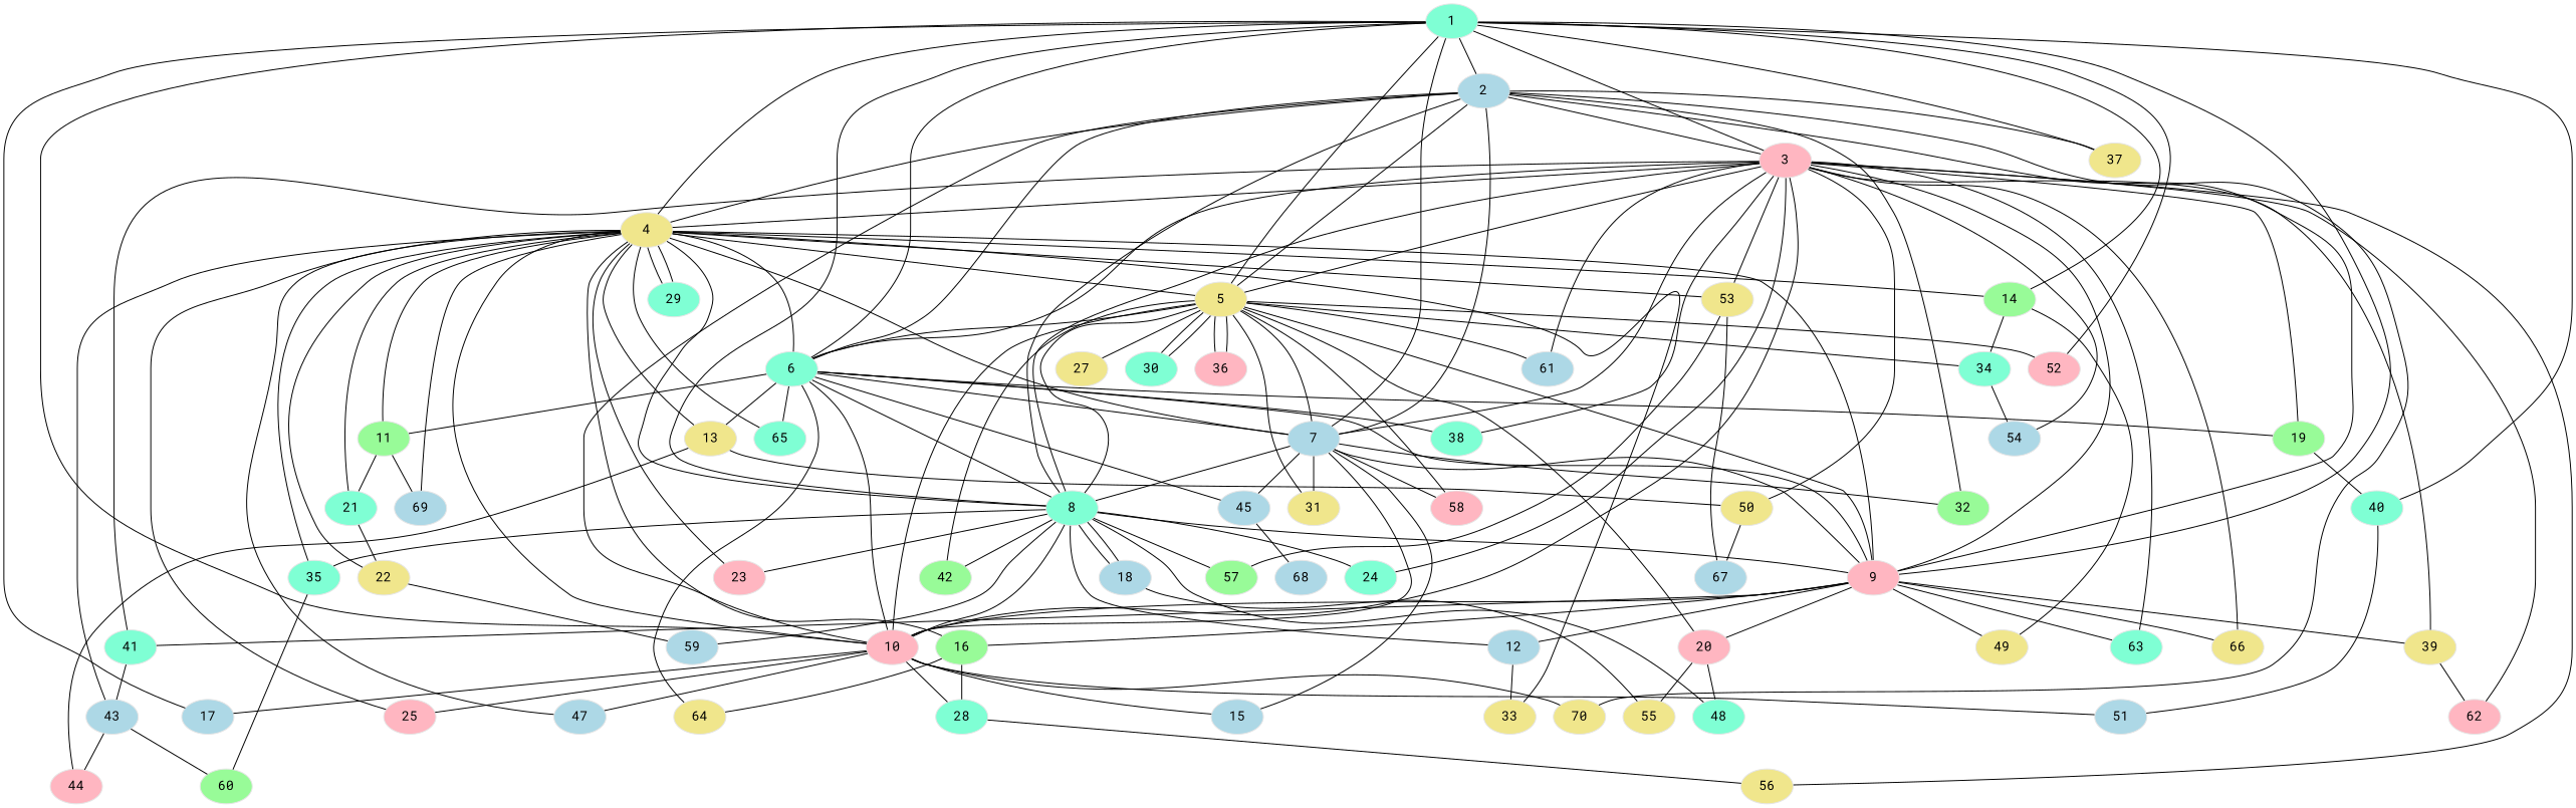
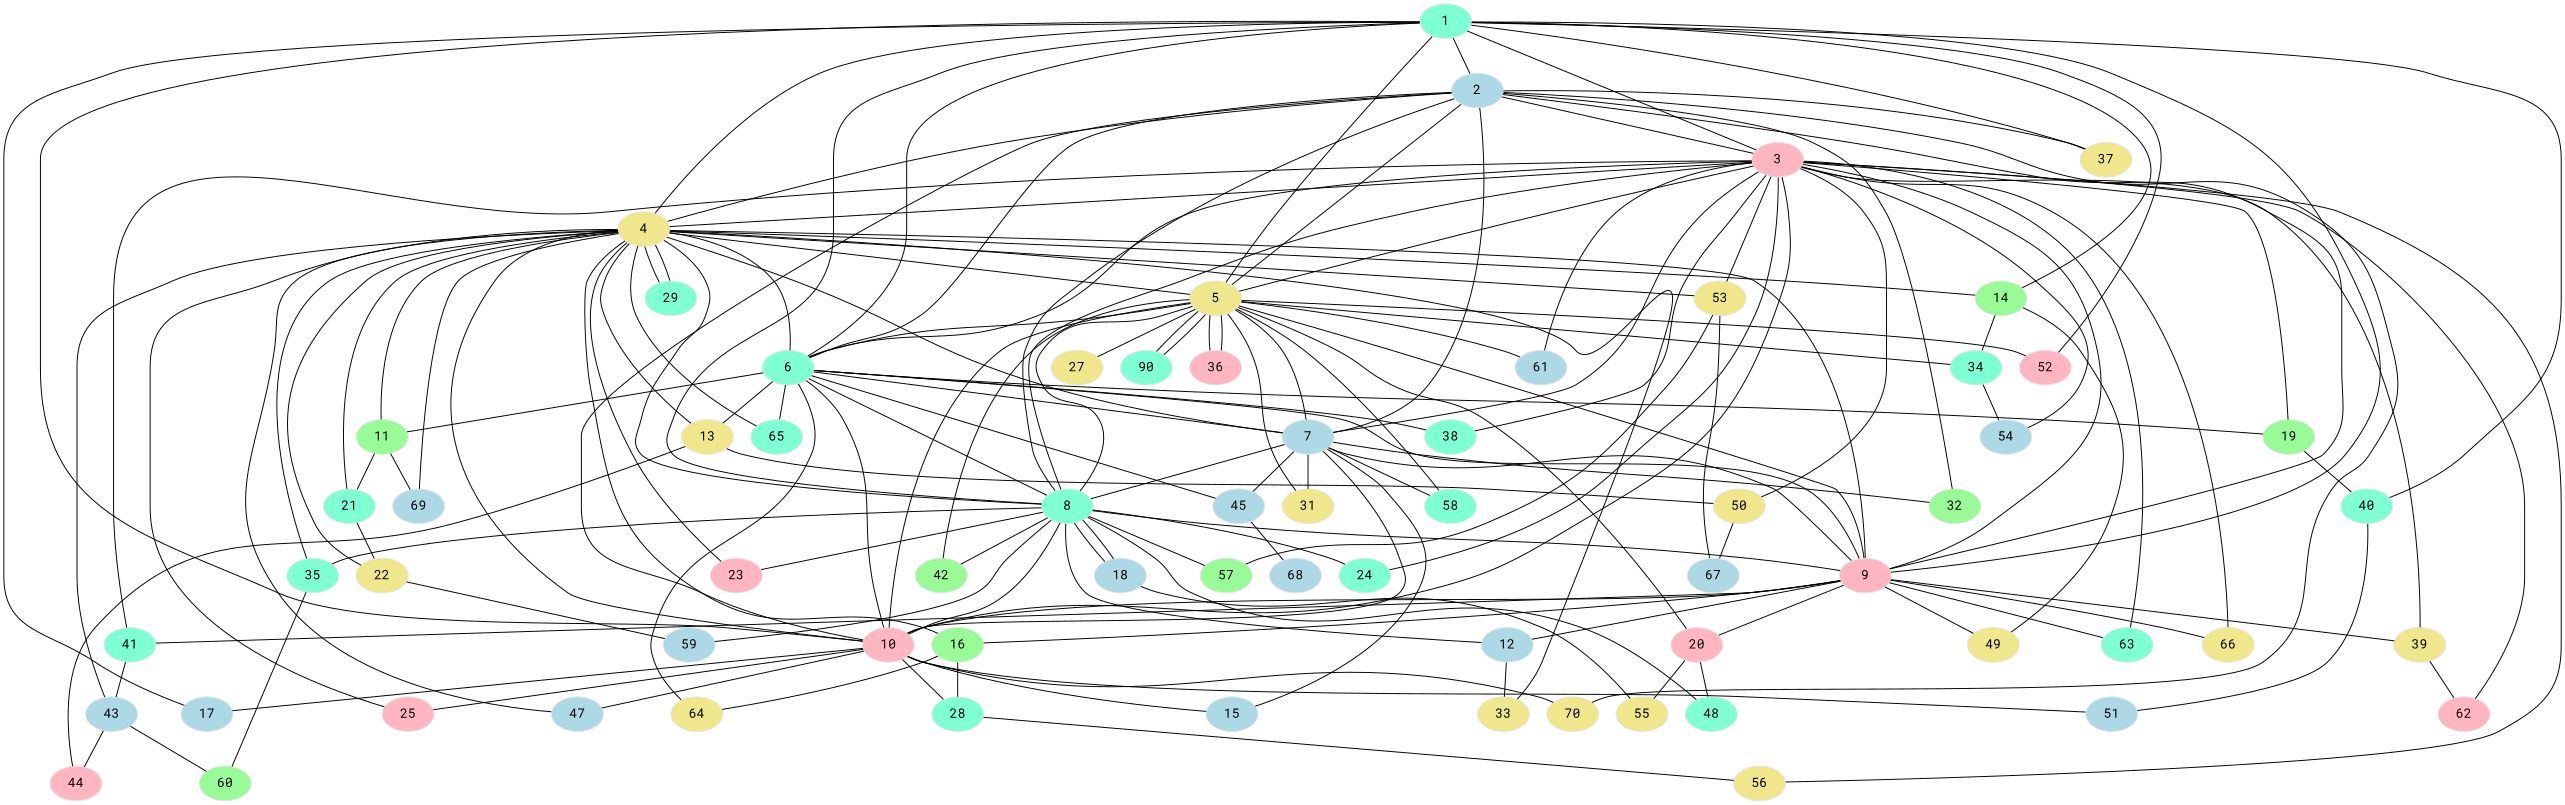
  graph {
    fontname="Roboto Mono"
    node [color=gray90 fillcolor=aquamarine fontname="Roboto Mono" style=filled]
    edge [fontname="Roboto Mono"]
    1
    2 [fillcolor=lightblue]
    3 [fillcolor=lightpink]
    4 [fillcolor=khaki]
    5 [fillcolor=khaki]
    6
    7 [fillcolor=lightblue]
    8
    9 [fillcolor=lightpink]
    10 [fillcolor=lightpink]
    14 [fillcolor=palegreen]
    17 [fillcolor=lightblue]
    37 [fillcolor=khaki]
    40
    52 [fillcolor=lightpink]
    32 [fillcolor=palegreen]
    70 [fillcolor=khaki]
    19 [fillcolor=palegreen]
    24
    38
    39 [fillcolor=khaki]
    41
    50 [fillcolor=khaki]
    53 [fillcolor=khaki]
    54 [fillcolor=lightblue]
    56 [fillcolor=khaki]
    61 [fillcolor=lightblue]
    62 [fillcolor=lightpink]
    63
    66 [fillcolor=khaki]
    11 [fillcolor=palegreen]
    13 [fillcolor=khaki]
    16 [fillcolor=palegreen]
    21
    22 [fillcolor=khaki]
    23 [fillcolor=lightpink]
    25 [fillcolor=lightpink]
    29
    33 [fillcolor=khaki]
    35
    43 [fillcolor=lightblue]
    47 [fillcolor=lightblue]
    65
    69 [fillcolor=lightblue]
    20 [fillcolor=lightpink]
    27 [fillcolor=khaki]
-   30
+   30 [label=90]
    31 [fillcolor=khaki]
    34
    36 [fillcolor=lightpink]
    42 [fillcolor=palegreen]
-   58 [fillcolor=lightpink]
+   58
    45 [fillcolor=lightblue]
    64 [fillcolor=khaki]
    15 [fillcolor=lightblue]
    12 [fillcolor=lightblue]
    18 [fillcolor=lightblue]
    48
    57 [fillcolor=palegreen]
    59 [fillcolor=lightblue]
    49 [fillcolor=khaki]
    28
    51 [fillcolor=lightblue]
    67 [fillcolor=lightblue]
    68 [fillcolor=lightblue]
    44 [fillcolor=lightpink]
    60 [fillcolor=palegreen]
    55 [fillcolor=khaki]
    1 -- 2
    1 -- 3
    1 -- 4
    1 -- 5
    1 -- 6
-   1 -- 7
    1 -- 8
    1 -- 9
    1 -- 10
    1 -- 14
    1 -- 17
    1 -- 37
    1 -- 40
    1 -- 52
    2 -- 3
    2 -- 4
    2 -- 5
    2 -- 6
    2 -- 7
    2 -- 8
    2 -- 9
    2 -- 10
    2 -- 37
    2 -- 32
    2 -- 70
    3 -- 4
    3 -- 5
    3 -- 6
    3 -- 7
    3 -- 8
    3 -- 9
    3 -- 10
    3 -- 19
    3 -- 24
    3 -- 38
    3 -- 39
    3 -- 41
    3 -- 50
    3 -- 53
    3 -- 54
    3 -- 56
    3 -- 61
    3 -- 62
    3 -- 63
    3 -- 66
    4 -- 5
    4 -- 6
    4 -- 7
    4 -- 8
    4 -- 9
    4 -- 10
    4 -- 14
    4 -- 53
    4 -- 11
    4 -- 13
    4 -- 16
    4 -- 21
    4 -- 22
    4 -- 23
    4 -- 25
    4 -- 29
    4 -- 29
    4 -- 33
    4 -- 35
    4 -- 43
    4 -- 47
    4 -- 65
    4 -- 69
    5 -- 6
    5 -- 7
    5 -- 8
    5 -- 9
    5 -- 10
    5 -- 52
    5 -- 61
    5 -- 20
    5 -- 27
    5 -- 30
    5 -- 30
    5 -- 31
    5 -- 34
    5 -- 36
    5 -- 36
    5 -- 42
    5 -- 58
    6 -- 7
    6 -- 8
    6 -- 9
    6 -- 10
    6 -- 19
    6 -- 38
    6 -- 11
    6 -- 13
    6 -- 65
    6 -- 45
    6 -- 64
    7 -- 8
    7 -- 9
    7 -- 10
    7 -- 32
    7 -- 31
    7 -- 58
    7 -- 45
    7 -- 15
    8 -- 9
    8 -- 10
    8 -- 24
    8 -- 23
    8 -- 35
    8 -- 42
    8 -- 12
    8 -- 18
    8 -- 18
    8 -- 48
    8 -- 57
    8 -- 59
    9 -- 10
    9 -- 39
    9 -- 41
    9 -- 63
    9 -- 66
    9 -- 16
    9 -- 20
    9 -- 12
    9 -- 49
    10 -- 17
    10 -- 70
    10 -- 25
    10 -- 47
    10 -- 15
    10 -- 28
    10 -- 51
    14 -- 34
    14 -- 49
    40 -- 51
    19 -- 40
    39 -- 62
    41 -- 43
    50 -- 67
    53 -- 57
    53 -- 67
    11 -- 21
    11 -- 69
    13 -- 50
    13 -- 44
    16 -- 64
    16 -- 28
    21 -- 22
    22 -- 59
    35 -- 60
    43 -- 44
    43 -- 60
    20 -- 48
    20 -- 55
    34 -- 54
    45 -- 68
    12 -- 33
    18 -- 55
    28 -- 56
  }
